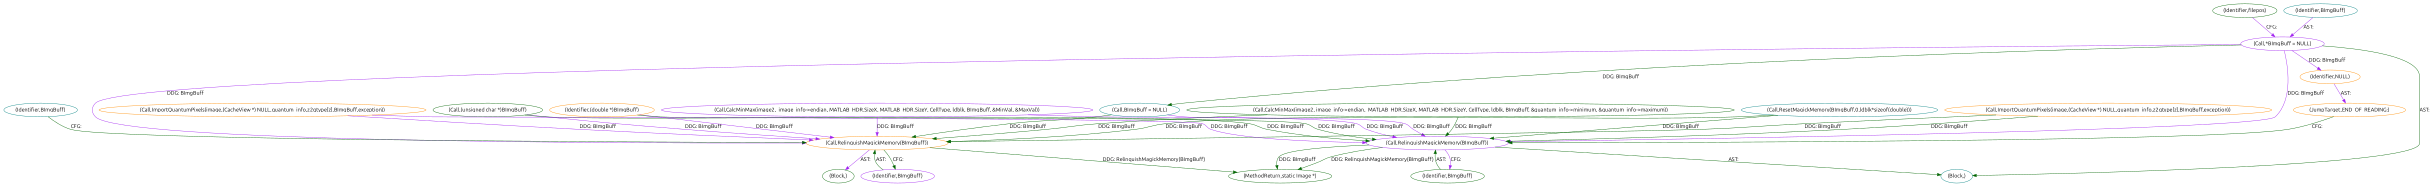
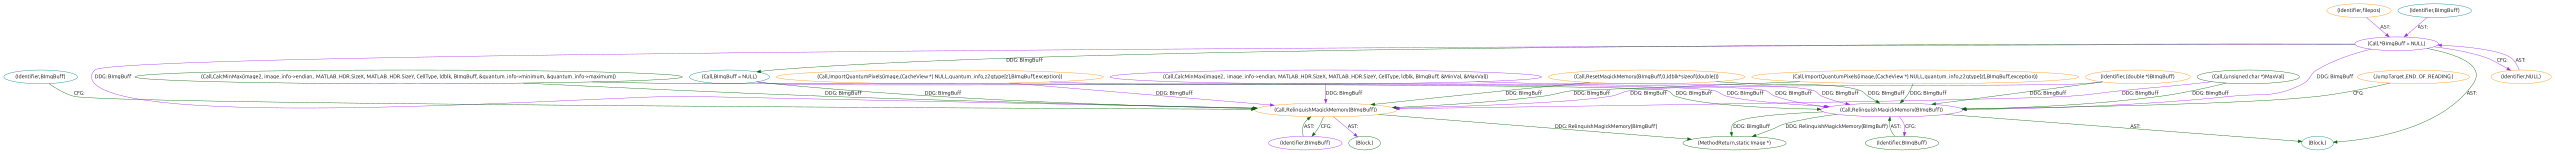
  digraph {
    fontname=Ubuntu
    node [color=darkorange fontname=Ubuntu]
    edge [color=darkgreen fontname=Ubuntu]
    n1 [color=purple label="(Call,*BImgBuff = NULL)"]
    n2 [label="(Call,RelinquishMagickMemory(BImgBuff))"]
    n3 [color=purple label="(Call,RelinquishMagickMemory(BImgBuff))"]
    n4 [label="(Identifier,NULL)"]
    n5 [color=teal label="(Block,)"]
    n6 [color=teal label="(Call,BImgBuff = NULL)"]
    n7 [color=darkgreen label="(MethodReturn,static Image *)"]
    n8 [color=purple label="(Identifier,BImgBuff)"]
    n9 [color=darkgreen label="(Block,)"]
    n10 [color=darkgreen label="(Identifier,BImgBuff)"]
-   n11 [color=darkgreen label="(Call,(unsigned char *)BImgBuff)"]
+   n11 [color=darkgreen label="(Call,(unsigned char *)MaxVal)"]
    n12 [label="(Identifier,(double *)BImgBuff)"]
    n13 [color=purple label="(Call,CalcMinMax(image2,  image_info->endian, MATLAB_HDR.SizeX, MATLAB_HDR.SizeY, CellType, ldblk, BImgBuff, &MinVal, &MaxVal))"]
    n14 [label="(Call,ImportQuantumPixels(image,(CacheView *) NULL,quantum_info,z2qtype[z],BImgBuff,exception))"]
-   n15 [color=teal label="(Call,ResetMagickMemory(BImgBuff,0,ldblk*sizeof(double)))"]
+   n15 [label="(Call,ResetMagickMemory(BImgBuff,0,ldblk*sizeof(double)))"]
    n16 [label="(Call,ImportQuantumPixels(image,(CacheView *) NULL,quantum_info,z2qtype[z],BImgBuff,exception))"]
    n17 [color=darkgreen label="(Call,CalcMinMax(image2, image_info->endian,  MATLAB_HDR.SizeX, MATLAB_HDR.SizeY, CellType, ldblk, BImgBuff, &quantum_info->minimum, &quantum_info->maximum))"]
-   n18 [color=darkgreen label="(Identifier,filepos)"]
+   n18 [label="(Identifier,filepos)"]
    n19 [label="(JumpTarget,END_OF_READING:)"]
    n20 [color=teal label="(Identifier,BImgBuff)"]
    n21 [color=teal label="(Identifier,BImgBuff)"]
    n1 -> n2 [color=purple label="DDG: BImgBuff"]
    n1 -> n3 [color=purple label="DDG: BImgBuff"]
-   n1 -> n4 [color=purple label="DDG: BImgBuff"]
+   n1 -> n4 [color=purple label="CFG: "]
    n1 -> n5 [label="AST: "]
    n1 -> n6 [label="DDG: BImgBuff"]
    n2 -> n7 [label="DDG: RelinquishMagickMemory(BImgBuff)"]
    n2 -> n8 [label="CFG: "]
    n2 -> n9 [color=purple label="AST: "]
    n3 -> n5 [label="AST: "]
    n3 -> n7 [label="DDG: RelinquishMagickMemory(BImgBuff)"]
    n3 -> n7 [label="DDG: BImgBuff"]
    n3 -> n10 [color=purple label="CFG: "]
-   n4 -> n19 [color=purple label="AST: "]
+   n4 -> n1 [color=purple label="AST: "]
    n6 -> n2 [label="DDG: BImgBuff"]
    n6 -> n3 [color=purple label="DDG: BImgBuff"]
    n8 -> n2 [label="AST: "]
    n10 -> n3 [label="AST: "]
    n11 -> n2 [color=purple label="DDG: BImgBuff"]
    n11 -> n3 [label="DDG: BImgBuff"]
    n12 -> n2 [color=purple label="DDG: BImgBuff"]
    n12 -> n3 [label="DDG: BImgBuff"]
    n13 -> n2 [color=purple label="DDG: BImgBuff"]
    n13 -> n3 [color=purple label="DDG: BImgBuff"]
    n14 -> n2 [label="DDG: BImgBuff"]
    n14 -> n3 [label="DDG: BImgBuff"]
    n15 -> n2 [label="DDG: BImgBuff"]
    n15 -> n3 [label="DDG: BImgBuff"]
    n16 -> n2 [color=purple label="DDG: BImgBuff"]
    n16 -> n3 [color=purple label="DDG: BImgBuff"]
    n17 -> n2 [label="DDG: BImgBuff"]
    n17 -> n3 [label="DDG: BImgBuff"]
-   n18 -> n1 [color=purple label="CFG: "]
+   n18 -> n1 [color=purple label="AST: "]
    n19 -> n3 [label="CFG: "]
    n20 -> n1 [color=purple label="AST: "]
    n21 -> n2 [label="CFG: "]
  }
